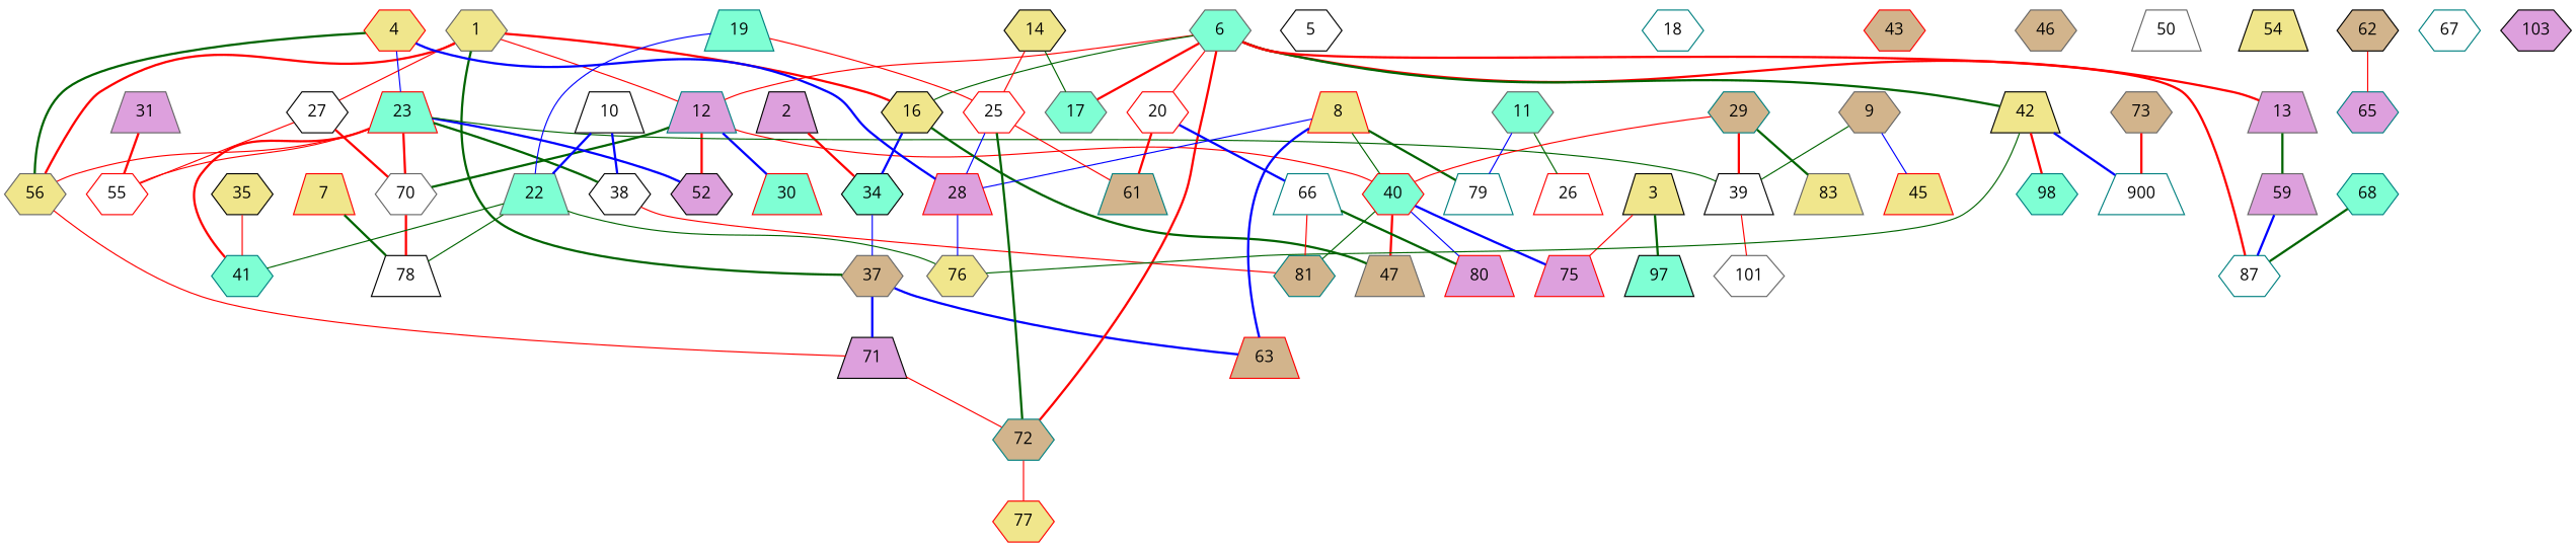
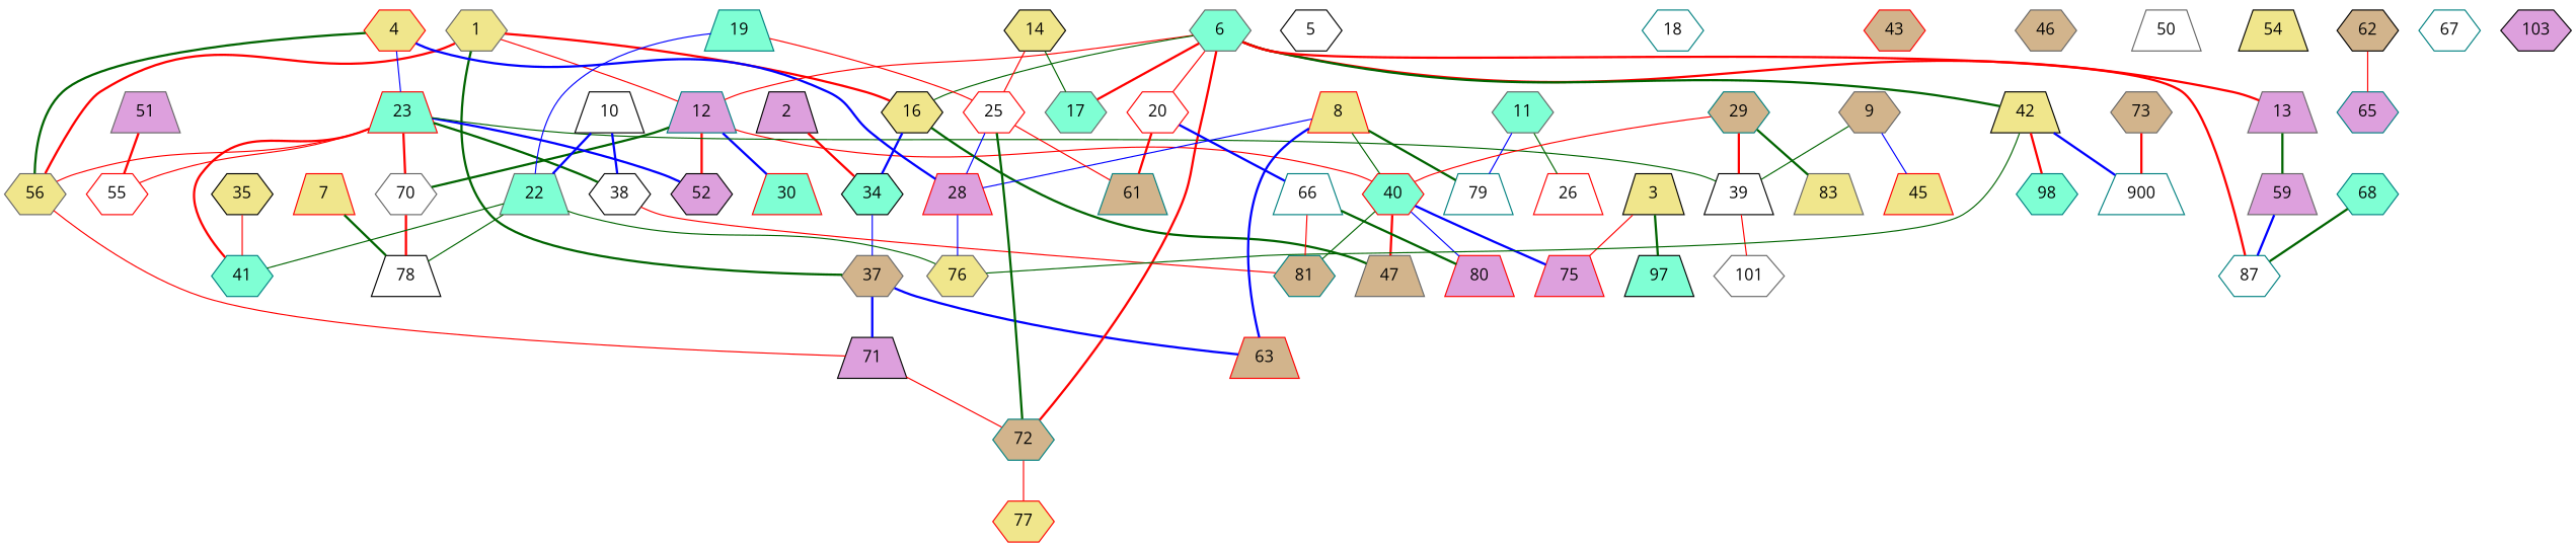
  graph {
    fontname="Open Sans"
    node [color=black fillcolor=white fontname="Open Sans" shape=hexagon style=filled]
    edge [color=red fontname="Open Sans" style=bold]
    12 [color=teal fillcolor=plum shape=trapezium super="+82+15"]
    40 [color=red fillcolor=aquamarine super="+89"]
    30 [color=red fillcolor=aquamarine shape=trapezium]
    52 [fillcolor=plum]
    70 [color=gray40]
    1 [color=gray40 fillcolor=khaki]
    16 [fillcolor=khaki super="+60"]
-   27
    37 [color=gray40 fillcolor=tan]
    56 [color=gray40 fillcolor=khaki super="+58"]
    34 [fillcolor=aquamarine super="+51+64"]
    47 [color=gray40 fillcolor=tan shape=trapezium]
    55 [color=red]
    63 [color=red fillcolor=tan shape=trapezium]
    71 [fillcolor=plum shape=trapezium]
    2 [fillcolor=plum shape=trapezium]
    3 [fillcolor=khaki shape=trapezium]
    75 [color=red fillcolor=plum shape=trapezium]
    97 [fillcolor=aquamarine shape=trapezium]
    23 [color=red fillcolor=aquamarine shape=trapezium super="+74"]
    39 [shape=trapezium super="+48"]
    38
    41 [color=teal fillcolor=aquamarine]
    4 [color=red fillcolor=khaki]
    28 [color=red fillcolor=plum shape=trapezium super="+88"]
    76 [color=gray40 fillcolor=khaki]
    5
    6 [color=gray40 fillcolor=aquamarine super="+44+24"]
    13 [color=gray40 fillcolor=plum shape=trapezium]
    17 [color=gray40 fillcolor=aquamarine super="+91"]
    20 [color=red super="+33"]
    42 [fillcolor=khaki shape=trapezium]
    72 [color=teal fillcolor=tan]
    87 [color=teal]
    59 [color=gray40 fillcolor=plum shape=trapezium super="+86"]
    61 [color=teal fillcolor=tan shape=trapezium]
    66 [color=teal shape=trapezium super="+84"]
    98 [color=teal fillcolor=aquamarine]
    n39 [color=teal label=900 shape=trapezium]
    77 [color=red fillcolor=khaki]
    7 [color=red fillcolor=khaki shape=trapezium]
    78 [shape=trapezium]
    8 [color=red fillcolor=khaki shape=trapezium super="+21+53"]
    79 [color=teal shape=trapezium]
    81 [color=teal fillcolor=tan]
    80 [color=red fillcolor=plum shape=trapezium]
    101 [color=gray40]
    9 [color=gray40 fillcolor=tan]
    45 [color=red fillcolor=khaki shape=trapezium]
    10 [shape=trapezium]
    22 [color=gray40 fillcolor=aquamarine shape=trapezium]
    11 [color=gray40 fillcolor=aquamarine]
    26 [color=red shape=trapezium]
    14 [fillcolor=khaki]
    25 [color=red super="+49+36+32"]
    18 [color=teal]
    19 [color=teal fillcolor=aquamarine shape=trapezium super="+69"]
    29 [color=teal fillcolor=tan]
    83 [color=gray40 fillcolor=khaki shape=trapezium]
-   31 [color=gray40 fillcolor=plum shape=trapezium]
+   31 [color=gray40 fillcolor=plum shape=trapezium label=51]
    35 [fillcolor=khaki]
    43 [color=red fillcolor=tan]
    46 [color=gray40 fillcolor=tan]
    50 [color=gray40 shape=trapezium]
    54 [fillcolor=khaki shape=trapezium]
    62 [fillcolor=tan super="+96"]
    65 [color=teal fillcolor=plum]
    67 [color=teal]
    68 [color=teal fillcolor=aquamarine]
    73 [color=gray40 fillcolor=tan]
    103 [fillcolor=plum]
    12 -- 40 [style=solid weight=2]
    12 -- 30 [color=blue]
    12 -- 52
    12 -- 70 [color=darkgreen]
    40 -- 47
    40 -- 75 [color=blue]
    40 -- 81 [color=darkgreen style=solid]
    40 -- 80 [color=blue style=solid]
    70 -- 78
    1 -- 12 [style=solid]
    1 -- 16
-   1 -- 27 [style=solid]
    1 -- 37 [color=darkgreen]
    1 -- 56
    16 -- 34 [color=blue weight=2]
    16 -- 47 [color=darkgreen]
-   27 -- 70
-   27 -- 55 [style=solid]
    37 -- 63 [color=blue]
    37 -- 71 [color=blue]
    56 -- 71 [style=solid]
    34 -- 37 [color=blue style=solid]
    71 -- 72 [style=solid]
    2 -- 34
    3 -- 75 [style=solid]
    3 -- 97 [color=darkgreen]
    23 -- 52 [color=blue]
    23 -- 70
    23 -- 56 [style=solid]
    23 -- 55 [style=solid]
    23 -- 39 [color=darkgreen style=solid]
    23 -- 38 [color=darkgreen]
    23 -- 41
    39 -- 101 [style=solid]
    38 -- 81 [style=solid]
    4 -- 56 [color=darkgreen]
    4 -- 23 [color=blue style=solid]
    4 -- 28 [color=blue]
    28 -- 76 [color=blue style=solid]
    6 -- 12 [style=solid]
    6 -- 16 [color=darkgreen style=solid]
    6 -- 13
    6 -- 17
    6 -- 20 [style=solid]
    6 -- 42 [color=darkgreen]
    6 -- 72
    6 -- 87 [weight=2]
    13 -- 59 [color=darkgreen]
    20 -- 61
    20 -- 66 [color=blue]
    42 -- 76 [color=darkgreen style=solid]
    42 -- 98
    42 -- n39 [color=blue]
    72 -- 77 [style=solid]
    59 -- 87 [color=blue]
    66 -- 81 [style=solid]
    66 -- 80 [color=darkgreen]
    7 -- 78 [color=darkgreen]
    8 -- 40 [color=darkgreen style=solid]
    8 -- 63 [color=blue]
    8 -- 28 [color=blue style=solid]
    8 -- 79 [color=darkgreen]
    9 -- 39 [color=darkgreen style=solid]
    9 -- 45 [color=blue style=solid]
    10 -- 38 [color=blue]
    10 -- 22 [color=blue]
    22 -- 41 [color=darkgreen style=solid]
    22 -- 76 [color=darkgreen style=solid]
    22 -- 78 [color=darkgreen style=solid]
    11 -- 79 [color=blue style=solid]
    11 -- 26 [color=darkgreen style=solid]
    14 -- 17 [color=darkgreen style=solid]
    14 -- 25 [style=solid]
    25 -- 28 [color=blue style=solid]
    25 -- 72 [color=darkgreen]
    25 -- 61 [style=solid]
    19 -- 22 [color=blue style=solid]
    19 -- 25 [style=solid]
    29 -- 40 [style=solid]
    29 -- 39
    29 -- 83 [color=darkgreen]
    31 -- 55
    35 -- 41 [style=solid]
    62 -- 65 [style=solid]
    68 -- 87 [color=darkgreen]
    73 -- n39
  }
